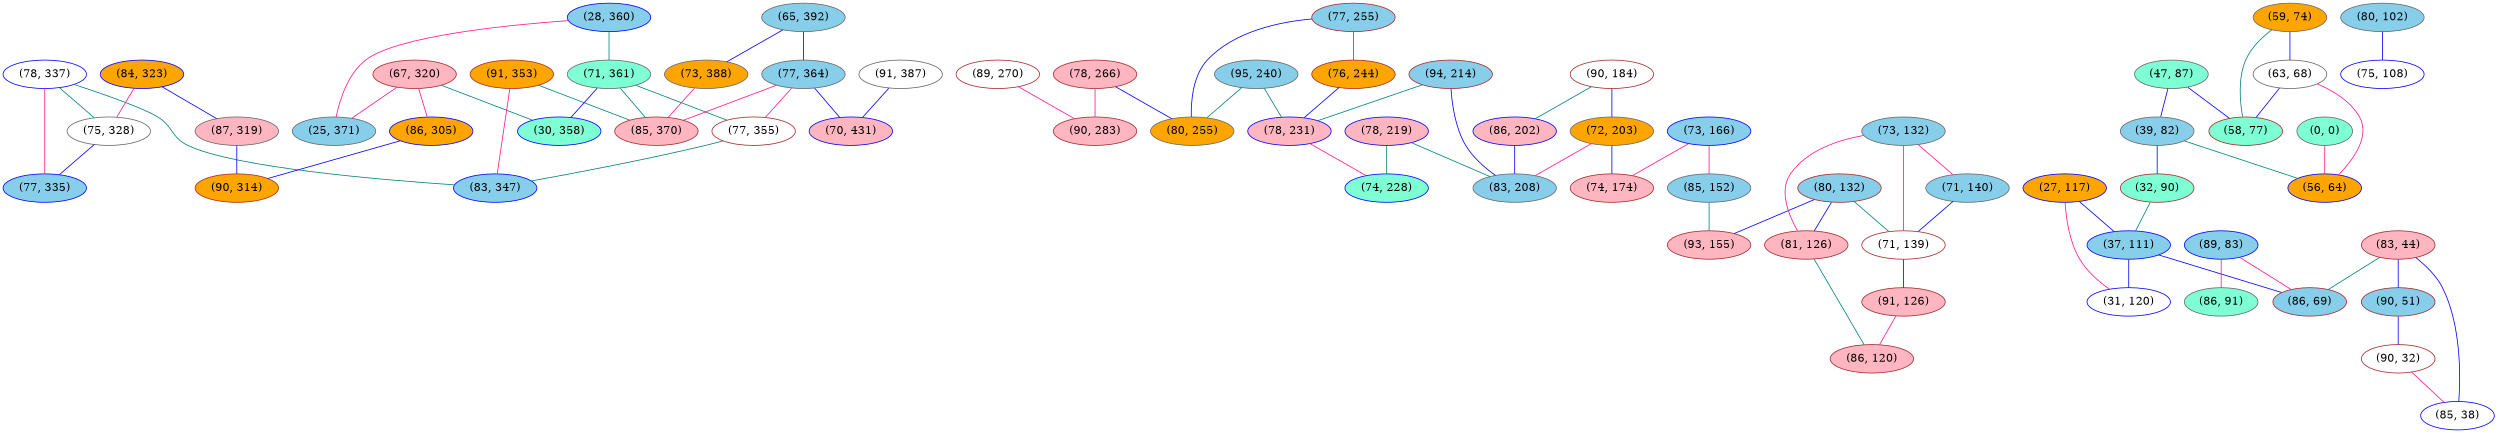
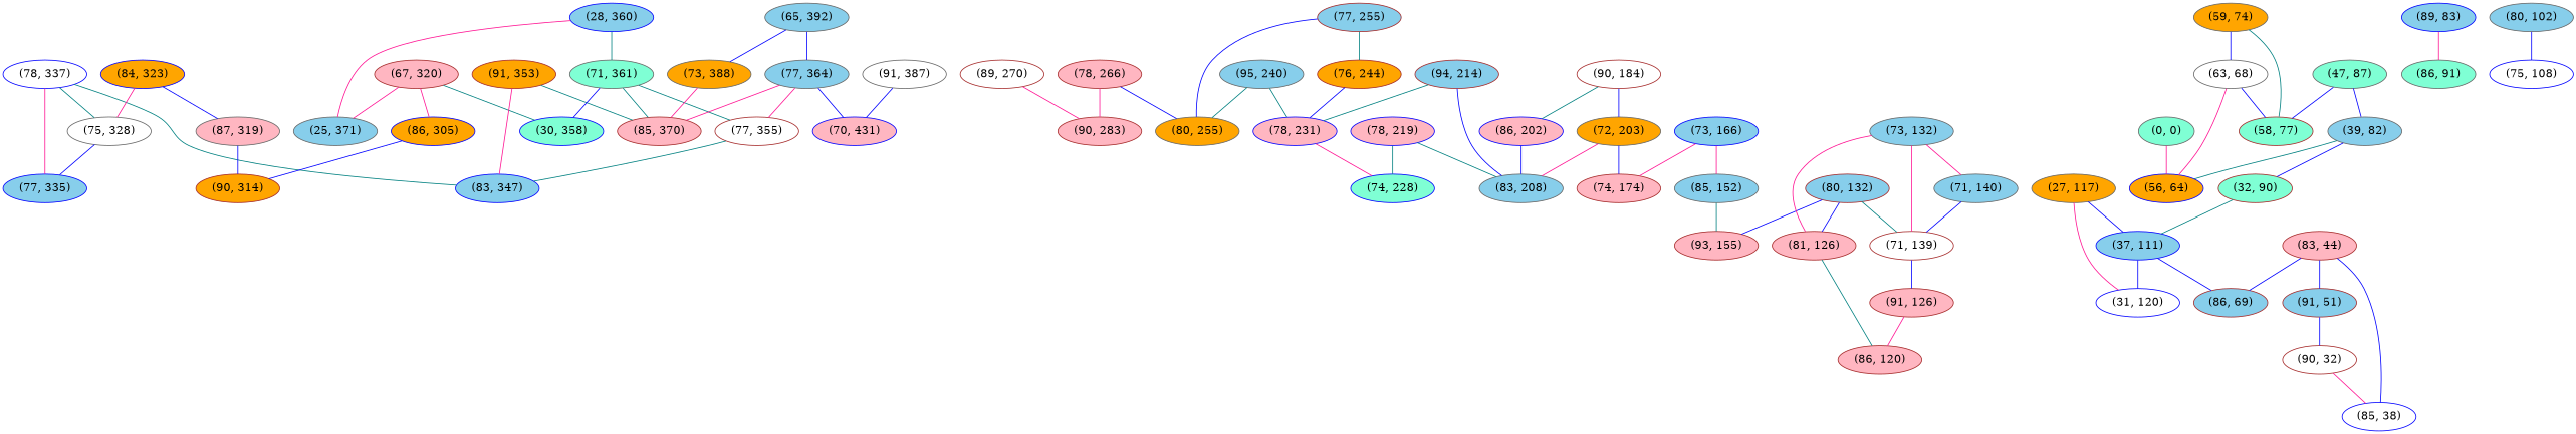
  graph {
    node [color=brown fillcolor=skyblue style=filled]
    edge [color=blue weight=1]
    "(78, 337)" [color=blue fillcolor=white]
    "(75, 328)" [color=gray40 fillcolor=white]
    "(83, 347)" [color=blue]
    "(77, 335)" [color=blue]
    "(78, 266)" [fillcolor=lightpink]
    "(90, 283)" [fillcolor=lightpink]
    "(80, 255)" [color=gray40 fillcolor=orange]
    "(47, 87)" [color=gray40 fillcolor=aquamarine]
    "(39, 82)" [color=gray40]
    "(58, 77)" [fillcolor=aquamarine]
    "(56, 64)" [color=blue fillcolor=orange]
    "(32, 90)" [fillcolor=aquamarine]
    "(84, 323)" [color=blue fillcolor=orange]
    "(87, 319)" [color=gray40 fillcolor=lightpink]
    "(90, 314)" [fillcolor=orange]
    "(81, 126)" [fillcolor=lightpink]
    "(80, 132)"
    "(71, 139)" [fillcolor=white]
    "(93, 155)" [fillcolor=lightpink]
    "(86, 120)" [fillcolor=lightpink]
    "(91, 126)" [fillcolor=lightpink]
    "(67, 320)" [fillcolor=lightpink]
    "(86, 305)" [color=blue fillcolor=orange]
    "(25, 371)" [color=gray40]
    "(30, 358)" [color=blue fillcolor=aquamarine]
    "(73, 132)" [color=gray40]
    "(71, 140)" [color=gray40]
    "(89, 270)" [fillcolor=white]
    "(78, 231)" [color=blue fillcolor=lightpink]
    "(94, 214)"
    "(83, 208)" [color=gray40]
    "(74, 228)" [color=blue fillcolor=aquamarine]
    "(59, 74)" [color=gray40 fillcolor=orange]
    "(63, 68)" [color=gray40 fillcolor=white]
    "(0, 0)" [color=gray40 fillcolor=aquamarine]
    "(95, 240)" [color=gray40]
    "(77, 255)"
    "(76, 244)" [fillcolor=orange]
    "(90, 184)" [fillcolor=white]
    "(86, 202)" [color=blue fillcolor=lightpink]
    "(72, 203)" [color=gray40 fillcolor=orange]
    "(74, 174)" [fillcolor=lightpink]
    "(91, 353)" [fillcolor=orange]
    "(85, 370)" [fillcolor=lightpink]
-   "(27, 117)" [color=blue fillcolor=orange]
+   "(27, 117)" [color=gray40 fillcolor=orange]
    "(37, 111)" [color=blue]
    "(31, 120)" [color=blue fillcolor=white]
    "(86, 69)"
    "(89, 83)" [color=blue]
    "(86, 91)" [color=gray40 fillcolor=aquamarine]
    "(28, 360)" [color=blue]
    "(71, 361)" [color=gray40 fillcolor=aquamarine]
    "(77, 355)" [fillcolor=white]
    "(78, 219)" [color=blue fillcolor=lightpink]
    "(65, 392)" [color=gray40]
    "(77, 364)" [color=gray40]
    "(73, 388)" [color=gray40 fillcolor=orange]
    "(70, 431)" [color=blue fillcolor=lightpink]
    "(73, 166)" [color=blue]
    "(85, 152)" [color=gray40]
    "(91, 387)" [color=gray40 fillcolor=white]
    "(83, 44)" [fillcolor=lightpink]
-   "(91, 51)" [label="(90, 51)"]
+   "(91, 51)"
    "(85, 38)" [color=blue fillcolor=white]
    "(90, 32)" [fillcolor=white]
    "(80, 102)" [color=gray40]
    "(75, 108)" [color=blue fillcolor=white]
    "(78, 337)" -- "(75, 328)" [color=teal weight=3]
    "(78, 337)" -- "(83, 347)" [color=teal]
    "(78, 337)" -- "(77, 335)" [color=deeppink weight=3]
    "(75, 328)" -- "(77, 335)"
    "(78, 266)" -- "(90, 283)" [color=deeppink weight=3]
    "(78, 266)" -- "(80, 255)"
    "(47, 87)" -- "(39, 82)" [weight=2]
    "(47, 87)" -- "(58, 77)" [weight=3]
    "(39, 82)" -- "(56, 64)" [color=teal]
    "(39, 82)" -- "(32, 90)"
    "(32, 90)" -- "(37, 111)" [color=teal weight=3]
    "(84, 323)" -- "(75, 328)" [color=deeppink weight=3]
    "(84, 323)" -- "(87, 319)"
    "(87, 319)" -- "(90, 314)" [weight=3]
    "(81, 126)" -- "(86, 120)" [color=teal]
    "(80, 132)" -- "(81, 126)"
    "(80, 132)" -- "(71, 139)" [color=teal weight=3]
    "(80, 132)" -- "(93, 155)" [weight=3]
    "(71, 139)" -- "(91, 126)" [weight=3]
    "(91, 126)" -- "(86, 120)" [color=deeppink]
    "(67, 320)" -- "(86, 305)" [color=deeppink]
    "(67, 320)" -- "(25, 371)" [color=deeppink]
    "(67, 320)" -- "(30, 358)" [color=teal]
    "(86, 305)" -- "(90, 314)"
    "(73, 132)" -- "(81, 126)" [color=deeppink]
    "(73, 132)" -- "(71, 139)" [color=deeppink weight=3]
    "(73, 132)" -- "(71, 140)" [color=deeppink weight=3]
    "(71, 140)" -- "(71, 139)"
    "(89, 270)" -- "(90, 283)" [color=deeppink]
    "(78, 231)" -- "(74, 228)" [color=deeppink]
    "(94, 214)" -- "(78, 231)" [color=teal]
    "(94, 214)" -- "(83, 208)" [weight=3]
    "(59, 74)" -- "(58, 77)" [color=teal]
    "(59, 74)" -- "(63, 68)" [weight=3]
    "(63, 68)" -- "(58, 77)" [weight=3]
    "(63, 68)" -- "(56, 64)" [color=deeppink]
    "(0, 0)" -- "(56, 64)" [color=deeppink weight=4]
    "(95, 240)" -- "(80, 255)" [color=teal]
    "(95, 240)" -- "(78, 231)" [color=teal weight=3]
    "(77, 255)" -- "(80, 255)"
    "(77, 255)" -- "(76, 244)" [color=teal weight=3]
    "(76, 244)" -- "(78, 231)"
    "(90, 184)" -- "(86, 202)" [color=teal]
    "(90, 184)" -- "(72, 203)" [weight=2]
    "(86, 202)" -- "(83, 208)" [weight=3]
    "(72, 203)" -- "(83, 208)" [color=deeppink weight=3]
    "(72, 203)" -- "(74, 174)" [weight=3]
    "(91, 353)" -- "(83, 347)" [color=deeppink]
    "(91, 353)" -- "(85, 370)" [color=teal weight=3]
    "(27, 117)" -- "(37, 111)" [weight=3]
    "(27, 117)" -- "(31, 120)" [color=deeppink]
    "(37, 111)" -- "(31, 120)" [weight=3]
    "(37, 111)" -- "(86, 69)"
-   "(89, 83)" -- "(86, 69)" [color=deeppink]
    "(89, 83)" -- "(86, 91)" [color=deeppink weight=3]
    "(28, 360)" -- "(25, 371)" [color=deeppink]
    "(28, 360)" -- "(71, 361)" [color=teal weight=3]
    "(71, 361)" -- "(30, 358)" [weight=3]
    "(71, 361)" -- "(85, 370)" [color=teal weight=3]
    "(71, 361)" -- "(77, 355)" [color=teal]
    "(77, 355)" -- "(83, 347)" [color=teal]
    "(78, 219)" -- "(83, 208)" [color=teal]
    "(78, 219)" -- "(74, 228)" [color=teal weight=3]
    "(65, 392)" -- "(77, 364)" [weight=3]
    "(65, 392)" -- "(73, 388)"
    "(77, 364)" -- "(85, 370)" [color=deeppink weight=3]
    "(77, 364)" -- "(77, 355)" [color=deeppink]
    "(77, 364)" -- "(70, 431)" [weight=3]
    "(73, 388)" -- "(85, 370)" [color=deeppink]
    "(73, 166)" -- "(74, 174)" [color=deeppink]
    "(73, 166)" -- "(85, 152)" [color=deeppink]
    "(85, 152)" -- "(93, 155)" [color=teal]
    "(91, 387)" -- "(70, 431)"
-   "(83, 44)" -- "(86, 69)" [color=teal]
+   "(83, 44)" -- "(86, 69)"
    "(83, 44)" -- "(91, 51)" [weight=3]
    "(83, 44)" -- "(85, 38)" [weight=3]
    "(91, 51)" -- "(90, 32)"
    "(90, 32)" -- "(85, 38)" [color=deeppink]
    "(80, 102)" -- "(75, 108)"
  }
